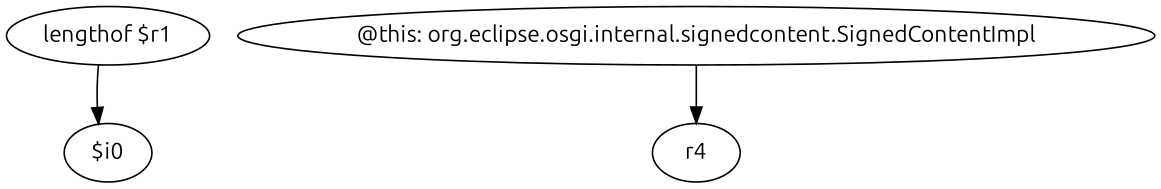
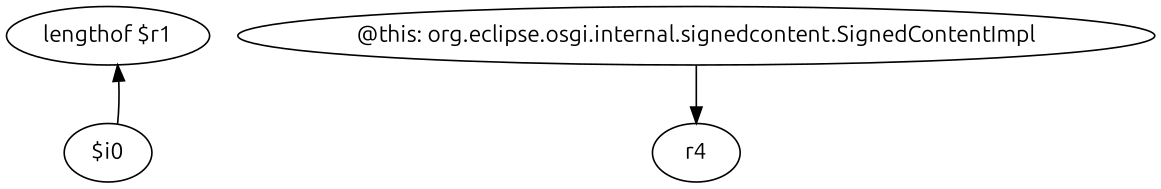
  digraph {
    fontname=Ubuntu
    node [fontname=Ubuntu]
    edge [fontname=Ubuntu]
    n1 [label="lengthof $r1"]
    n2 [label="$i0"]
    n3 [label="@this: org.eclipse.osgi.internal.signedcontent.SignedContentImpl"]
    n4 [label=r4]
-   n1 -> n2
+   n2 -> n1
    n3 -> n4
  }
